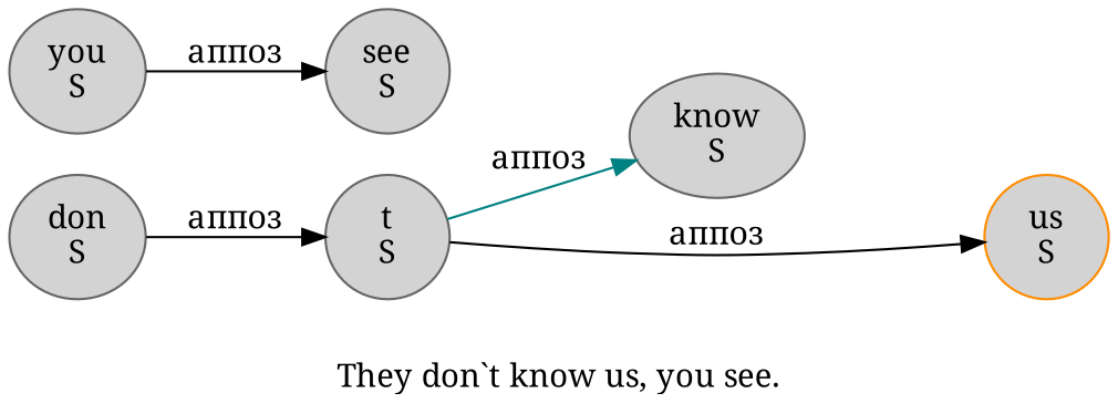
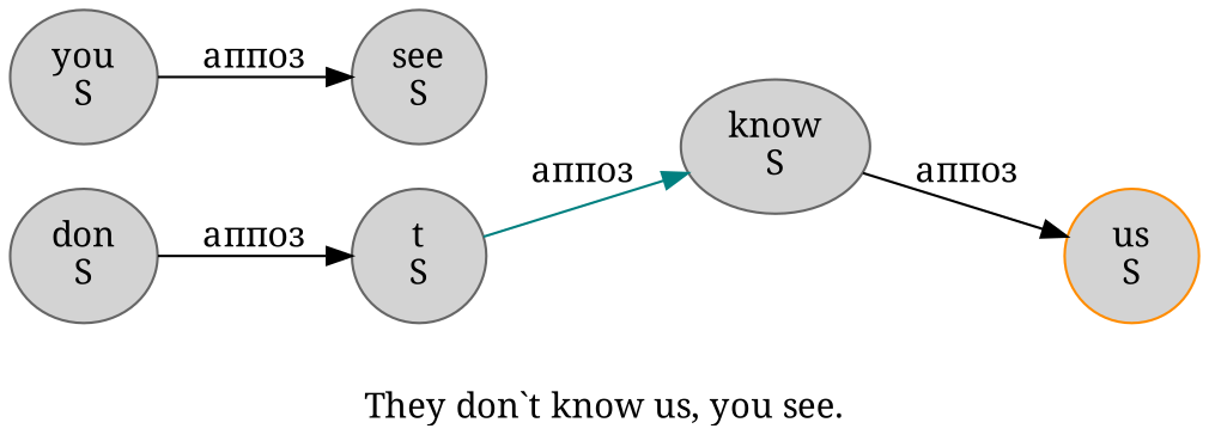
  digraph {
    fontname="Noto Serif"
    label="They don`t know us, you see."
    rankdir=LR
    node [color=gray40 fillcolor=lightgray fontname="Noto Serif" penwidth=1 shape=ellipse style=filled]
    edge [color=black fontname="Noto Serif"]
    n1 [label="don\nS"]
    n2 [label="t\nS"]
    n3 [label="know\nS"]
    n4 [color=darkorange label="us\nS"]
    n5 [label="you\nS"]
    n6 [label="see\nS"]
    n1 -> n2 [label="аппоз"]
    n2 -> n3 [color=teal label="аппоз"]
-   n2 -> n4 [label="аппоз"]
+   n3 -> n4 [label="аппоз"]
    n5 -> n6 [label="аппоз"]
  }
